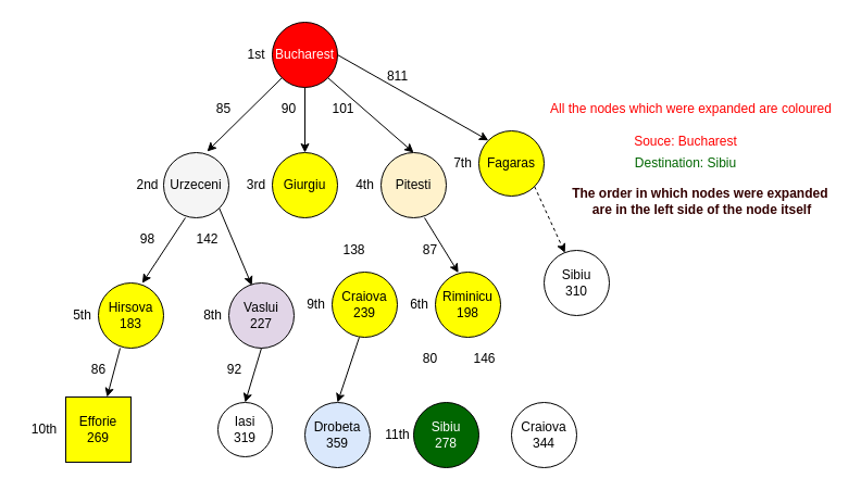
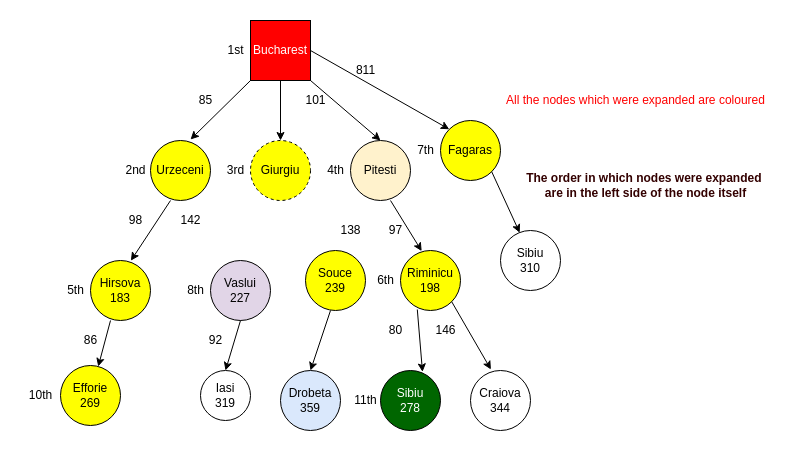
  <mxCell id="0" />
  <mxCell id="1" parent="0" />
- <mxCell id="2" value="Bucharest" style="ellipse;whiteSpace=wrap;html=1;aspect=fixed;fillColor=#FF0000;fontColor=#FFFFFF;" vertex="1" parent="1"><mxGeometry x="250" y="20" width="60" height="60" as="geometry" /></mxCell>
+ <mxCell id="2" value="Bucharest" style="whiteSpace=wrap;html=1;aspect=fixed;fillColor=#FF0000;fontColor=#FFFFFF;rounded=0;" vertex="1" parent="1"><mxGeometry x="250" y="20" width="60" height="60" as="geometry" /></mxCell>
  <mxCell id="3" value="" style="endArrow=classic;html=1;rounded=0;exitX=0;exitY=1;exitDx=0;exitDy=0;entryX=0.667;entryY=-0.017;entryDx=0;entryDy=0;entryPerimeter=0;" edge="1" parent="1" source="2" target="5"><mxGeometry width="50" height="50" relative="1" as="geometry"><mxPoint x="260" y="70" as="sourcePoint" /><mxPoint x="210" y="120" as="targetPoint" /><Array as="points" /></mxGeometry></mxCell>
- <mxCell id="4" value="Giurgiu" style="ellipse;whiteSpace=wrap;html=1;aspect=fixed;fillColor=#FFFF00;" vertex="1" parent="1"><mxGeometry x="250" y="140" width="60" height="60" as="geometry" /></mxCell>
- <mxCell id="5" value="Urzeceni" style="ellipse;whiteSpace=wrap;html=1;aspect=fixed;fillColor=#f5f5f5;" vertex="1" parent="1"><mxGeometry x="150" y="140" width="60" height="60" as="geometry" /></mxCell>
+ <mxCell id="4" value="Giurgiu" style="ellipse;whiteSpace=wrap;html=1;aspect=fixed;fillColor=#FFFF00;dashed=1;" vertex="1" parent="1"><mxGeometry x="250" y="140" width="60" height="60" as="geometry" /></mxCell>
+ <mxCell id="5" value="Urzeceni" style="ellipse;whiteSpace=wrap;html=1;aspect=fixed;fillColor=#FFFF00;" vertex="1" parent="1"><mxGeometry x="150" y="140" width="60" height="60" as="geometry" /></mxCell>
  <mxCell id="6" value="" style="endArrow=classic;html=1;rounded=0;exitX=0.5;exitY=1;exitDx=0;exitDy=0;entryX=0.5;entryY=0;entryDx=0;entryDy=0;" edge="1" parent="1" source="2" target="4"><mxGeometry width="50" height="50" relative="1" as="geometry"><mxPoint x="290" y="90" as="sourcePoint" /><mxPoint x="280" y="140" as="targetPoint" /></mxGeometry></mxCell>
  <mxCell id="7" value="" style="endArrow=classic;html=1;rounded=0;exitX=1;exitY=1;exitDx=0;exitDy=0;entryX=0.5;entryY=0;entryDx=0;entryDy=0;" edge="1" parent="1" source="2" target="8"><mxGeometry width="50" height="50" relative="1" as="geometry"><mxPoint x="320" y="230" as="sourcePoint" /><mxPoint x="360" y="130" as="targetPoint" /></mxGeometry></mxCell>
  <mxCell id="8" value="Pitesti" style="ellipse;whiteSpace=wrap;html=1;aspect=fixed;fillColor=#fff2cc;" vertex="1" parent="1"><mxGeometry x="350" y="140" width="60" height="60" as="geometry" /></mxCell>
  <mxCell id="9" value="85" style="text;html=1;align=center;verticalAlign=middle;resizable=0;points=[];autosize=1;strokeColor=none;fillColor=none;" vertex="1" parent="1"><mxGeometry x="190" y="90" width="30" height="20" as="geometry" /></mxCell>
- <mxCell id="10" value="90" style="text;html=1;align=center;verticalAlign=middle;resizable=0;points=[];autosize=1;strokeColor=none;fillColor=none;" vertex="1" parent="1"><mxGeometry x="250" y="90" width="30" height="20" as="geometry" /></mxCell>
  <mxCell id="11" value="101" style="text;html=1;align=center;verticalAlign=middle;resizable=0;points=[];autosize=1;strokeColor=none;fillColor=none;" vertex="1" parent="1"><mxGeometry x="295" y="90" width="40" height="20" as="geometry" /></mxCell>
  <mxCell id="12" value="" style="endArrow=classic;html=1;rounded=0;entryX=0.673;entryY=0.003;entryDx=0;entryDy=0;entryPerimeter=0;" edge="1" parent="1" target="13"><mxGeometry width="50" height="50" relative="1" as="geometry"><mxPoint x="170" y="200" as="sourcePoint" /><mxPoint x="130" y="260" as="targetPoint" /></mxGeometry></mxCell>
  <mxCell id="13" value="Hirsova&lt;br&gt;183" style="ellipse;whiteSpace=wrap;html=1;aspect=fixed;fillColor=#FFFF00;" vertex="1" parent="1"><mxGeometry x="90" y="260" width="60" height="60" as="geometry" /></mxCell>
  <mxCell id="14" value="" style="endArrow=classic;html=1;rounded=0;entryX=0.353;entryY=0.01;entryDx=0;entryDy=0;entryPerimeter=0;exitX=0.667;exitY=1;exitDx=0;exitDy=0;exitPerimeter=0;" edge="1" parent="1" source="8" target="15"><mxGeometry width="50" height="50" relative="1" as="geometry"><mxPoint x="400" y="200" as="sourcePoint" /><mxPoint x="390" y="270" as="targetPoint" /></mxGeometry></mxCell>
  <mxCell id="15" value="Riminicu&lt;br&gt;198" style="ellipse;whiteSpace=wrap;html=1;aspect=fixed;fillColor=#FFFF00;" vertex="1" parent="1"><mxGeometry x="400" y="250" width="60" height="60" as="geometry" /></mxCell>
  <mxCell id="16" value="98" style="text;html=1;align=center;verticalAlign=middle;resizable=0;points=[];autosize=1;strokeColor=none;fillColor=none;" vertex="1" parent="1"><mxGeometry x="120" y="210" width="30" height="20" as="geometry" /></mxCell>
- <mxCell id="17" value="87" style="text;html=1;align=center;verticalAlign=middle;resizable=0;points=[];autosize=1;strokeColor=none;fillColor=none;" vertex="1" parent="1"><mxGeometry x="380" y="220" width="30" height="20" as="geometry" /></mxCell>
+ <mxCell id="17" value="97" style="text;html=1;align=center;verticalAlign=middle;resizable=0;points=[];autosize=1;strokeColor=none;fillColor=none;" vertex="1" parent="1"><mxGeometry x="380" y="220" width="30" height="20" as="geometry" /></mxCell>
  <mxCell id="18" value="" style="endArrow=classic;html=1;rounded=0;exitX=1;exitY=0.5;exitDx=0;exitDy=0;entryX=0;entryY=0;entryDx=0;entryDy=0;" edge="1" parent="1" source="2" target="19"><mxGeometry width="50" height="50" relative="1" as="geometry"><mxPoint x="480" y="80" as="sourcePoint" /><mxPoint x="430" y="130" as="targetPoint" /></mxGeometry></mxCell>
  <mxCell id="19" value="Fagaras" style="ellipse;whiteSpace=wrap;html=1;aspect=fixed;fillColor=#FFFF00;" vertex="1" parent="1"><mxGeometry x="440" y="120" width="60" height="60" as="geometry" /></mxCell>
  <mxCell id="20" value="811" style="text;html=1;align=center;verticalAlign=middle;resizable=0;points=[];autosize=1;strokeColor=none;fillColor=none;" vertex="1" parent="1"><mxGeometry x="350" y="60" width="30" height="20" as="geometry" /></mxCell>
- <mxCell id="21" value="" style="endArrow=classic;html=1;rounded=0;entryX=0.353;entryY=0.037;entryDx=0;entryDy=0;entryPerimeter=0;exitX=1;exitY=1;exitDx=0;exitDy=0;" edge="1" parent="1" source="5" target="22"><mxGeometry width="50" height="50" relative="1" as="geometry"><mxPoint x="200" y="200" as="sourcePoint" /><mxPoint x="230" y="270" as="targetPoint" /></mxGeometry></mxCell>
  <mxCell id="22" value="Vaslui&lt;br&gt;227" style="ellipse;whiteSpace=wrap;html=1;aspect=fixed;fillColor=#e1d5e7;" vertex="1" parent="1"><mxGeometry x="210" y="260" width="60" height="60" as="geometry" /></mxCell>
  <mxCell id="23" value="142" style="text;html=1;align=center;verticalAlign=middle;resizable=0;points=[];autosize=1;strokeColor=none;fillColor=none;" vertex="1" parent="1"><mxGeometry x="170" y="210" width="40" height="20" as="geometry" /></mxCell>
- <mxCell id="24" value="Craiova&lt;br&gt;239" style="ellipse;whiteSpace=wrap;html=1;aspect=fixed;fillColor=#FFFF00;" vertex="1" parent="1"><mxGeometry x="305" y="250" width="60" height="60" as="geometry" /></mxCell>
- <mxCell id="25" value="138" style="text;html=1;align=center;verticalAlign=middle;resizable=0;points=[];autosize=1;strokeColor=none;fillColor=none;" vertex="1" parent="1"><mxGeometry x="305" y="220" width="40" height="20" as="geometry" /></mxCell>
+ <mxCell id="24" value="Souce&lt;br&gt;239" style="ellipse;whiteSpace=wrap;html=1;aspect=fixed;fillColor=#FFFF00;" vertex="1" parent="1"><mxGeometry x="305" y="250" width="60" height="60" as="geometry" /></mxCell>
+ <mxCell id="25" value="138" style="text;html=1;align=center;verticalAlign=middle;resizable=0;points=[];autosize=1;strokeColor=none;fillColor=none;" vertex="1" parent="1"><mxGeometry x="330" y="220" width="40" height="20" as="geometry" /></mxCell>
+ <mxCell id="26" value="" style="endArrow=classic;html=1;rounded=0;exitX=0.28;exitY=0.983;exitDx=0;exitDy=0;exitPerimeter=0;entryX=0.7;entryY=0.023;entryDx=0;entryDy=0;entryPerimeter=0;" edge="1" parent="1" source="15" target="27"><mxGeometry width="50" height="50" relative="1" as="geometry"><mxPoint x="420" y="340" as="sourcePoint" /><mxPoint x="390" y="370" as="targetPoint" /></mxGeometry></mxCell>
  <mxCell id="27" value="Sibiu&lt;br&gt;278" style="ellipse;whiteSpace=wrap;html=1;aspect=fixed;fillColor=#006600;fontColor=#FFFFFF;" vertex="1" parent="1"><mxGeometry x="380" y="370" width="60" height="60" as="geometry" /></mxCell>
+ <mxCell id="28" value="" style="endArrow=classic;html=1;rounded=0;exitX=1;exitY=1;exitDx=0;exitDy=0;entryX=0.34;entryY=-0.017;entryDx=0;entryDy=0;entryPerimeter=0;" edge="1" parent="1" source="15" target="29"><mxGeometry width="50" height="50" relative="1" as="geometry"><mxPoint x="480" y="310" as="sourcePoint" /><mxPoint x="470" y="370" as="targetPoint" /></mxGeometry></mxCell>
  <mxCell id="29" value="Craiova&lt;br&gt;344" style="ellipse;whiteSpace=wrap;html=1;aspect=fixed;" vertex="1" parent="1"><mxGeometry x="470" y="370" width="60" height="60" as="geometry" /></mxCell>
  <mxCell id="30" value="80" style="text;html=1;align=center;verticalAlign=middle;resizable=0;points=[];autosize=1;strokeColor=none;fillColor=none;" vertex="1" parent="1"><mxGeometry x="380" y="320" width="30" height="20" as="geometry" /></mxCell>
  <mxCell id="31" value="146" style="text;html=1;align=center;verticalAlign=middle;resizable=0;points=[];autosize=1;strokeColor=none;fillColor=none;" vertex="1" parent="1"><mxGeometry x="425" y="320" width="40" height="20" as="geometry" /></mxCell>
  <mxCell id="32" value="" style="endArrow=classic;html=1;rounded=0;entryX=0.5;entryY=0;entryDx=0;entryDy=0;" edge="1" parent="1" target="33"><mxGeometry width="50" height="50" relative="1" as="geometry"><mxPoint x="330" y="310" as="sourcePoint" /><mxPoint x="290" y="370" as="targetPoint" /></mxGeometry></mxCell>
  <mxCell id="33" value="Drobeta&lt;br&gt;359" style="ellipse;whiteSpace=wrap;html=1;aspect=fixed;fillColor=#dae8fc;" vertex="1" parent="1"><mxGeometry x="280" y="370" width="60" height="60" as="geometry" /></mxCell>
  <mxCell id="34" value="" style="endArrow=classic;html=1;rounded=0;entryX=0.5;entryY=0;entryDx=0;entryDy=0;" edge="1" parent="1" target="35"><mxGeometry width="50" height="50" relative="1" as="geometry"><mxPoint x="240" y="320" as="sourcePoint" /><mxPoint x="220" y="370" as="targetPoint" /></mxGeometry></mxCell>
  <mxCell id="35" value="Iasi&lt;br&gt;319" style="ellipse;whiteSpace=wrap;html=1;aspect=fixed;" vertex="1" parent="1"><mxGeometry x="200" y="370" width="50" height="50" as="geometry" /></mxCell>
  <mxCell id="36" value="" style="endArrow=classic;html=1;rounded=0;" edge="1" parent="1" target="37"><mxGeometry width="50" height="50" relative="1" as="geometry"><mxPoint x="110" y="320" as="sourcePoint" /><mxPoint x="90" y="360" as="targetPoint" /></mxGeometry></mxCell>
- <mxCell id="37" value="Efforie&lt;br&gt;269" style="whiteSpace=wrap;html=1;aspect=fixed;fillColor=#FFFF00;rounded=0;" vertex="1" parent="1"><mxGeometry x="60" y="365" width="60" height="60" as="geometry" /></mxCell>
+ <mxCell id="37" value="Efforie&lt;br&gt;269" style="ellipse;whiteSpace=wrap;html=1;aspect=fixed;fillColor=#FFFF00;" vertex="1" parent="1"><mxGeometry x="60" y="365" width="60" height="60" as="geometry" /></mxCell>
  <mxCell id="38" value="92" style="text;html=1;align=center;verticalAlign=middle;resizable=0;points=[];autosize=1;strokeColor=none;fillColor=none;" vertex="1" parent="1"><mxGeometry x="200" y="330" width="30" height="20" as="geometry" /></mxCell>
  <mxCell id="39" value="86" style="text;html=1;align=center;verticalAlign=middle;resizable=0;points=[];autosize=1;strokeColor=none;fillColor=none;" vertex="1" parent="1"><mxGeometry x="75" y="330" width="30" height="20" as="geometry" /></mxCell>
- <mxCell id="40" value="" style="endArrow=classic;html=1;rounded=0;entryX=0.32;entryY=0.037;entryDx=0;entryDy=0;entryPerimeter=0;exitX=1;exitY=1;exitDx=0;exitDy=0;dashed=1;" edge="1" parent="1" source="19" target="41"><mxGeometry width="50" height="50" relative="1" as="geometry"><mxPoint x="475" y="185" as="sourcePoint" /><mxPoint x="520" y="230" as="targetPoint" /></mxGeometry></mxCell>
+ <mxCell id="40" value="" style="endArrow=classic;html=1;rounded=0;entryX=0.32;entryY=0.037;entryDx=0;entryDy=0;entryPerimeter=0;exitX=1;exitY=1;exitDx=0;exitDy=0;" edge="1" parent="1" source="19" target="41"><mxGeometry width="50" height="50" relative="1" as="geometry"><mxPoint x="475" y="185" as="sourcePoint" /><mxPoint x="520" y="230" as="targetPoint" /></mxGeometry></mxCell>
  <mxCell id="41" value="Sibiu&lt;br&gt;310" style="ellipse;whiteSpace=wrap;html=1;aspect=fixed;" vertex="1" parent="1"><mxGeometry x="500" y="230" width="60" height="60" as="geometry" /></mxCell>
  <mxCell id="42" value="1st" style="text;html=1;align=center;verticalAlign=middle;resizable=0;points=[];autosize=1;strokeColor=none;fillColor=none;" vertex="1" parent="1"><mxGeometry x="220" y="40" width="30" height="20" as="geometry" /></mxCell>
  <mxCell id="43" value="2nd" style="text;html=1;align=center;verticalAlign=middle;resizable=0;points=[];autosize=1;strokeColor=none;fillColor=none;" vertex="1" parent="1"><mxGeometry x="115" y="160" width="40" height="20" as="geometry" /></mxCell>
  <mxCell id="44" value="3rd" style="text;html=1;align=center;verticalAlign=middle;resizable=0;points=[];autosize=1;strokeColor=none;fillColor=none;" vertex="1" parent="1"><mxGeometry x="220" y="160" width="30" height="20" as="geometry" /></mxCell>
  <mxCell id="45" value="4th" style="text;html=1;align=center;verticalAlign=middle;resizable=0;points=[];autosize=1;strokeColor=none;fillColor=none;" vertex="1" parent="1"><mxGeometry x="320" y="160" width="30" height="20" as="geometry" /></mxCell>
  <mxCell id="46" value="5th" style="text;html=1;align=center;verticalAlign=middle;resizable=0;points=[];autosize=1;strokeColor=none;fillColor=none;" vertex="1" parent="1"><mxGeometry x="60" y="280" width="30" height="20" as="geometry" /></mxCell>
  <mxCell id="47" value="6th" style="text;html=1;align=center;verticalAlign=middle;resizable=0;points=[];autosize=1;strokeColor=none;fillColor=none;" vertex="1" parent="1"><mxGeometry x="370" y="270" width="30" height="20" as="geometry" /></mxCell>
  <mxCell id="48" value="7th" style="text;html=1;align=center;verticalAlign=middle;resizable=0;points=[];autosize=1;strokeColor=none;fillColor=none;" vertex="1" parent="1"><mxGeometry x="410" y="140" width="30" height="20" as="geometry" /></mxCell>
  <mxCell id="49" value="8th" style="text;html=1;align=center;verticalAlign=middle;resizable=0;points=[];autosize=1;strokeColor=none;fillColor=none;" vertex="1" parent="1"><mxGeometry x="180" y="280" width="30" height="20" as="geometry" /></mxCell>
- <mxCell id="50" value="9th" style="text;html=1;align=center;verticalAlign=middle;resizable=0;points=[];autosize=1;strokeColor=none;fillColor=none;" vertex="1" parent="1"><mxGeometry x="275" y="270" width="30" height="20" as="geometry" /></mxCell>
  <mxCell id="51" value="10th" style="text;html=1;align=center;verticalAlign=middle;resizable=0;points=[];autosize=1;strokeColor=none;fillColor=none;" vertex="1" parent="1"><mxGeometry x="20" y="385" width="40" height="20" as="geometry" /></mxCell>
  <mxCell id="52" value="11th" style="text;html=1;align=center;verticalAlign=middle;resizable=0;points=[];autosize=1;strokeColor=none;fillColor=none;" vertex="1" parent="1"><mxGeometry x="345" y="390" width="40" height="20" as="geometry" /></mxCell>
  <mxCell id="53" value="All the nodes which were expanded are coloured" style="text;html=1;align=center;verticalAlign=middle;resizable=0;points=[];autosize=1;strokeColor=none;fillColor=none;fontColor=#FF0000;" vertex="1" parent="1"><mxGeometry x="500" y="90" width="270" height="20" as="geometry" /></mxCell>
- <mxCell id="54" value="Souce: Bucharest" style="text;html=1;align=center;verticalAlign=middle;resizable=0;points=[];autosize=1;strokeColor=none;fillColor=none;fontColor=#FF0000;" vertex="1" parent="1"><mxGeometry x="575" y="120" width="110" height="20" as="geometry" /></mxCell>
- <mxCell id="55" value="&lt;font color=&quot;#006600&quot;&gt;Destination: Sibiu&lt;/font&gt;" style="text;html=1;align=center;verticalAlign=middle;resizable=0;points=[];autosize=1;strokeColor=none;fillColor=none;fontColor=#FF0000;" vertex="1" parent="1"><mxGeometry x="575" y="140" width="110" height="20" as="geometry" /></mxCell>
  <mxCell id="56" value="&lt;font color=&quot;#330000&quot;&gt;&lt;b&gt;The order in which nodes were expanded&amp;nbsp;&lt;br&gt;are in the left side of the node itself&lt;/b&gt;&lt;/font&gt;" style="text;html=1;align=center;verticalAlign=middle;resizable=0;points=[];autosize=1;strokeColor=none;fillColor=none;fontColor=#006600;" vertex="1" parent="1"><mxGeometry x="520" y="170" width="250" height="30" as="geometry" /></mxCell>
